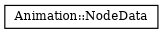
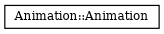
  digraph {
    rankdir=LR
    fontname="DejaVu Serif"
-   n1 [color=black fillcolor=white fontname="DejaVu Serif" fontsize=10 height=0.2 label="Animation::NodeData" shape=record style=filled width=0.4]
+   n1 [color=black fillcolor=white fontname="DejaVu Serif" fontsize=10 height=0.2 label="Animation::Animation" shape=record style=filled width=0.4]
  }
